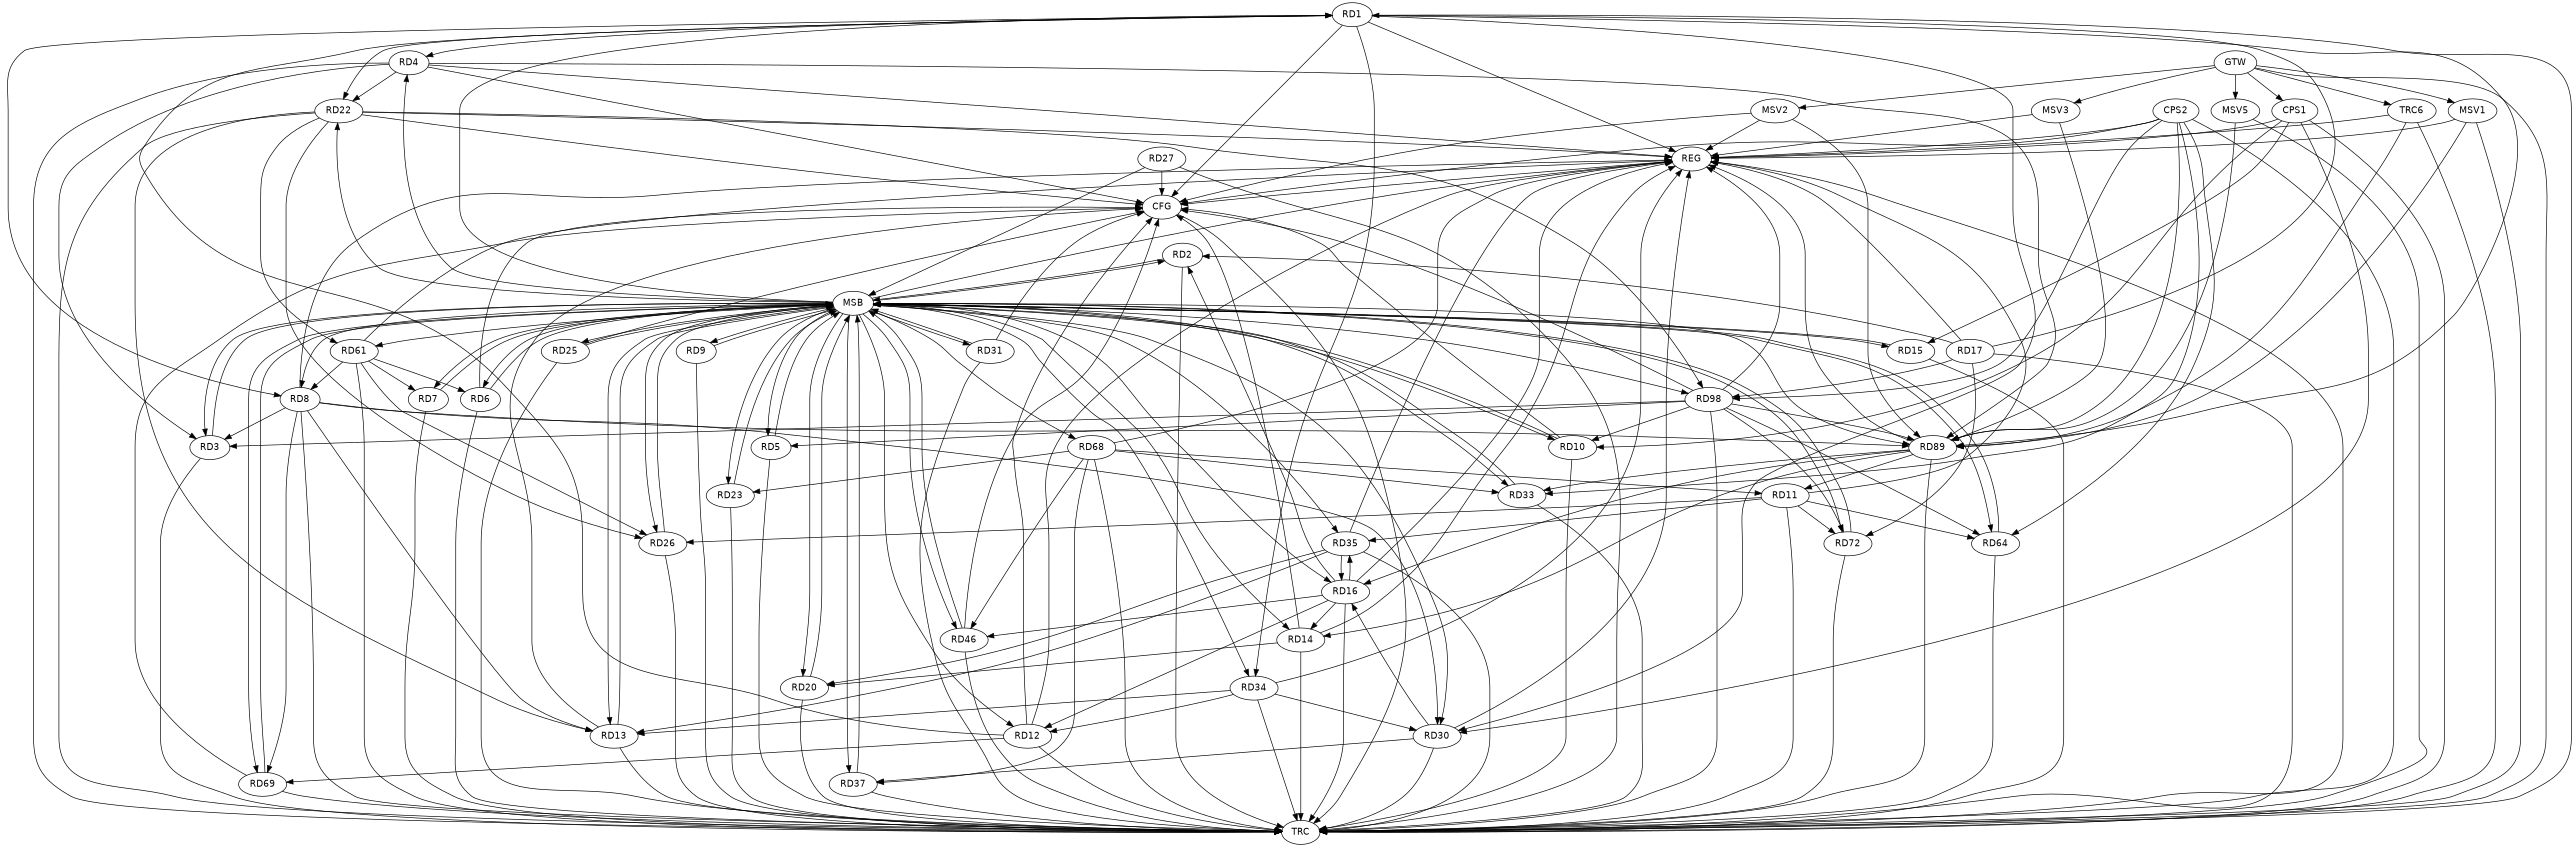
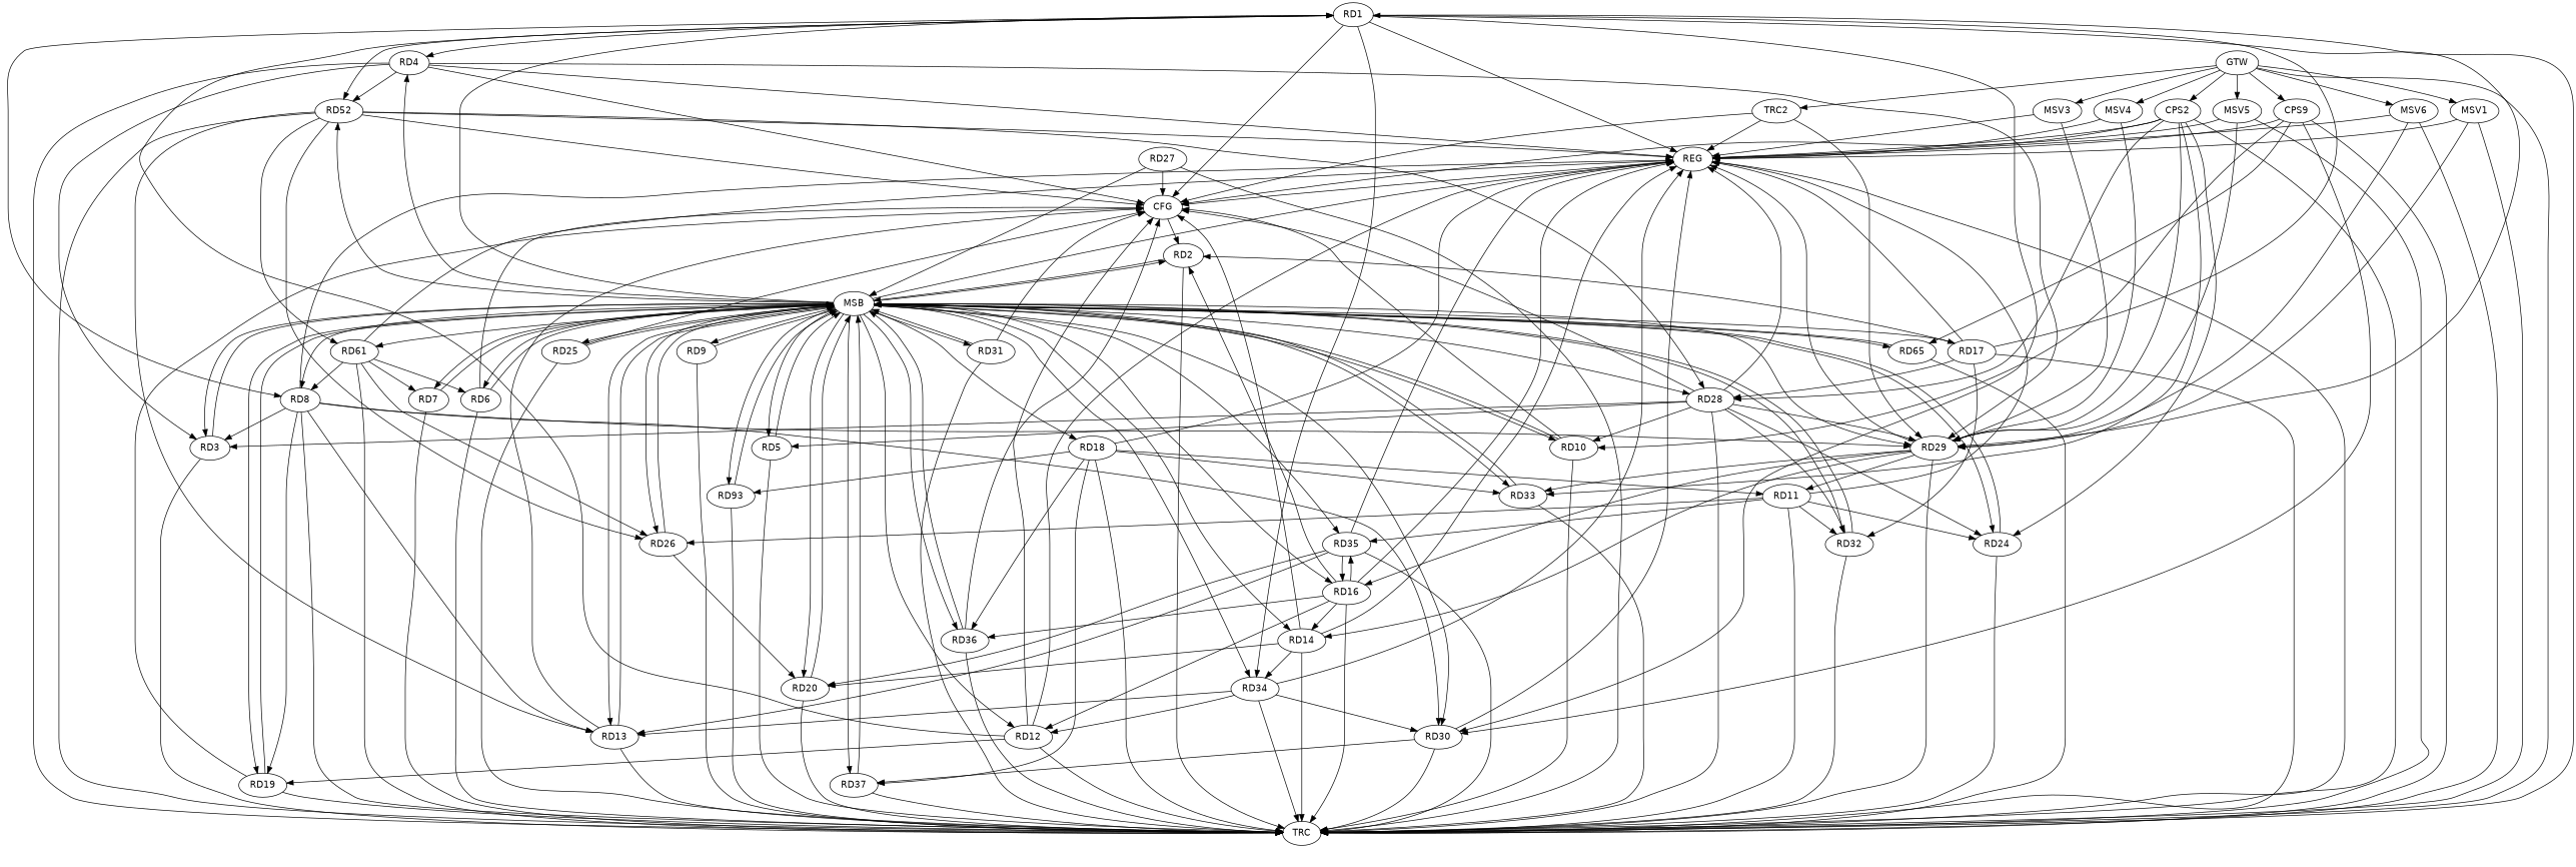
  strict digraph {
    fontname="DejaVu Sans"
    node [fontname="DejaVu Sans"]
    edge [fontname="DejaVu Sans"]
    n1 [label=RD1]
    n2 [label=RD4]
    n3 [label=RD8]
-   n4 [label=RD22]
-   n5 [label=RD89]
+   n4 [label=RD52]
+   n5 [label=RD29]
    n6 [label=RD30]
    n7 [label=RD34]
    n8 [label=REG]
    n9 [label=CFG]
    n10 [label=TRC]
    n11 [label=RD3]
    n12 [label=RD13]
-   n13 [label=RD69]
+   n13 [label=RD19]
    n14 [label=RD26]
-   n15 [label=RD98]
+   n15 [label=RD28]
    n16 [label=RD61]
    n17 [label=RD11]
    n18 [label=RD14]
    n19 [label=RD16]
    n20 [label=RD33]
    n21 [label=RD37]
    n22 [label=RD12]
    n23 [label=RD2]
    n24 [label=MSB]
    n25 [label=RD5]
    n26 [label=RD6]
    n27 [label=RD7]
    n28 [label=RD9]
    n29 [label=RD10]
-   n30 [label=RD64]
-   n31 [label=RD72]
+   n30 [label=RD24]
+   n31 [label=RD32]
    n32 [label=RD35]
    n33 [label=RD20]
-   n34 [label=RD15]
-   n35 [label=RD46]
+   n34 [label=RD65]
+   n35 [label=RD36]
    n36 [label=RD17]
-   n37 [label=RD68]
-   n38 [label=RD23]
+   n37 [label=RD18]
+   n38 [label=RD93]
    n39 [label=RD25]
    n40 [label=RD31]
    n41 [label=RD27]
-   n42 [label=CPS1]
+   n42 [label=CPS9]
    n43 [label=CPS2]
    n44 [label=GTW]
    n45 [label=MSV1]
-   n46 [label=MSV2]
+   n46 [label=TRC2]
    n47 [label=MSV3]
+   n48 [label=MSV4]
    n49 [label=MSV5]
-   n50 [label=TRC6]
+   n50 [label=MSV6]
    n1 -> n2
    n1 -> n3
    n1 -> n4
    n1 -> n5
    n1 -> n6
    n1 -> n7
    n1 -> n8
    n1 -> n9
    n1 -> n10
    n2 -> n4
    n2 -> n5
    n2 -> n8
    n2 -> n9
    n2 -> n10
    n2 -> n11
    n3 -> n5
    n3 -> n6
    n3 -> n8
    n3 -> n10
    n3 -> n11
    n3 -> n12
    n3 -> n13
    n4 -> n8
    n4 -> n9
    n4 -> n10
    n4 -> n12
    n4 -> n14
    n4 -> n15
    n4 -> n16
    n5 -> n8
    n5 -> n10
    n5 -> n17
    n5 -> n18
    n5 -> n19
    n5 -> n20
    n6 -> n8
    n6 -> n10
-   n6 -> n19
    n6 -> n21
    n7 -> n6
    n7 -> n8
    n7 -> n10
    n7 -> n12
    n7 -> n22
    n8 -> n9
-   n9 -> n10
+   n9 -> n23
    n10 -> n8
    n11 -> n10
    n11 -> n24
    n12 -> n9
    n12 -> n10
    n12 -> n24
    n13 -> n9
    n13 -> n10
    n13 -> n24
-   n14 -> n10
+   n14 -> n33
    n14 -> n24
    n15 -> n5
    n15 -> n8
    n15 -> n9
    n15 -> n10
    n15 -> n11
    n15 -> n25
    n15 -> n29
    n15 -> n30
    n15 -> n31
    n16 -> n3
    n16 -> n8
    n16 -> n10
    n16 -> n14
    n16 -> n26
    n16 -> n27
    n17 -> n8
    n17 -> n10
    n17 -> n14
    n17 -> n30
    n17 -> n31
    n17 -> n32
+   n18 -> n7
    n18 -> n8
    n18 -> n9
    n18 -> n10
    n18 -> n33
    n19 -> n8
    n19 -> n10
    n19 -> n18
    n19 -> n22
    n19 -> n23
    n19 -> n32
    n19 -> n35
    n20 -> n10
    n20 -> n24
    n21 -> n10
    n21 -> n24
    n22 -> n1
    n22 -> n8
    n22 -> n9
    n22 -> n10
    n22 -> n13
    n23 -> n10
    n23 -> n24
    n24 -> n1
    n24 -> n2
    n24 -> n3
    n24 -> n4
    n24 -> n5
    n24 -> n6
    n24 -> n7
    n24 -> n8
    n24 -> n11
    n24 -> n12
    n24 -> n13
    n24 -> n14
    n24 -> n15
    n24 -> n16
    n24 -> n18
    n24 -> n19
    n24 -> n20
    n24 -> n21
    n24 -> n22
    n24 -> n23
    n24 -> n25
    n24 -> n26
    n24 -> n27
    n24 -> n28
    n24 -> n29
    n24 -> n30
    n24 -> n31
    n24 -> n32
    n24 -> n33
    n24 -> n34
    n24 -> n35
+   n24 -> n36
    n24 -> n37
    n24 -> n38
    n24 -> n39
    n24 -> n40
    n25 -> n10
    n25 -> n24
    n26 -> n9
    n26 -> n10
    n26 -> n24
    n27 -> n10
    n27 -> n24
    n28 -> n10
    n28 -> n24
    n29 -> n9
    n29 -> n10
    n29 -> n24
    n30 -> n10
    n30 -> n24
    n31 -> n10
    n31 -> n24
    n32 -> n8
    n32 -> n10
    n32 -> n12
    n32 -> n19
    n32 -> n33
    n33 -> n10
    n33 -> n24
    n34 -> n10
    n34 -> n24
    n35 -> n9
    n35 -> n10
    n35 -> n24
    n36 -> n1
    n36 -> n8
    n36 -> n10
    n36 -> n15
    n36 -> n23
    n36 -> n31
    n37 -> n8
    n37 -> n10
    n37 -> n17
    n37 -> n20
    n37 -> n21
    n37 -> n35
    n37 -> n38
    n38 -> n10
    n38 -> n24
    n39 -> n9
    n39 -> n10
    n39 -> n24
    n40 -> n9
    n40 -> n10
    n40 -> n24
    n41 -> n9
    n41 -> n10
    n41 -> n24
    n42 -> n6
    n42 -> n8
    n42 -> n10
    n42 -> n29
    n42 -> n34
    n43 -> n5
    n43 -> n8
    n43 -> n9
    n43 -> n10
    n43 -> n15
    n43 -> n20
    n43 -> n30
    n44 -> n10
    n44 -> n42
+   n44 -> n43
    n44 -> n45
    n44 -> n46
    n44 -> n47
+   n44 -> n48
    n44 -> n49
    n44 -> n50
    n45 -> n5
    n45 -> n8
    n45 -> n10
    n46 -> n5
    n46 -> n8
    n46 -> n9
    n47 -> n5
    n47 -> n8
+   n48 -> n5
+   n48 -> n8
    n49 -> n5
+   n49 -> n8
    n49 -> n10
    n50 -> n5
    n50 -> n8
    n50 -> n10
  }
